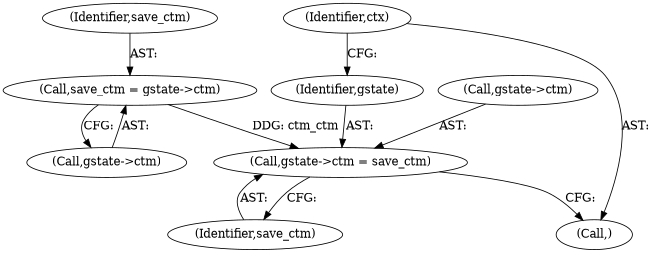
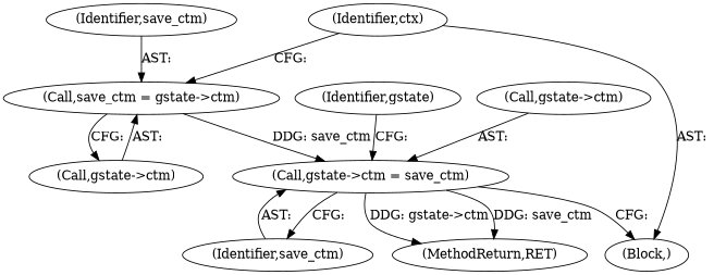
  digraph {
    n1 [label="(Call,save_ctm = gstate->ctm)"]
    n2 [label="(Call,gstate->ctm = save_ctm)"]
    n3 [label="(Call,gstate->ctm)"]
-   n4 [label="(Call,)"]
+   n4 [label="(Block,)"]
    n5 [label="(Identifier,save_ctm)"]
+   n6 [label="(MethodReturn,RET)"]
    n7 [label="(Identifier,save_ctm)"]
    n8 [label="(Identifier,gstate)"]
    n9 [label="(Identifier,ctx)"]
    n10 [label="(Call,gstate->ctm)"]
-   n1 -> n2 [label="DDG: ctm_ctm"]
+   n1 -> n2 [label="DDG: save_ctm"]
    n1 -> n3 [label="CFG: "]
    n2 -> n4 [label="CFG: "]
    n2 -> n5 [label="CFG: "]
+   n2 -> n6 [label="DDG: gstate->ctm"]
+   n2 -> n6 [label="DDG: save_ctm"]
    n3 -> n1 [label="AST: "]
    n5 -> n2 [label="AST: "]
    n7 -> n1 [label="AST: "]
-   n8 -> n2 [label="AST: "]
-   n9 -> n8 [label="CFG: "]
+   n8 -> n2 [label="CFG: "]
+   n9 -> n1 [label="CFG: "]
    n9 -> n4 [label="AST: "]
    n10 -> n2 [label="AST: "]
  }
